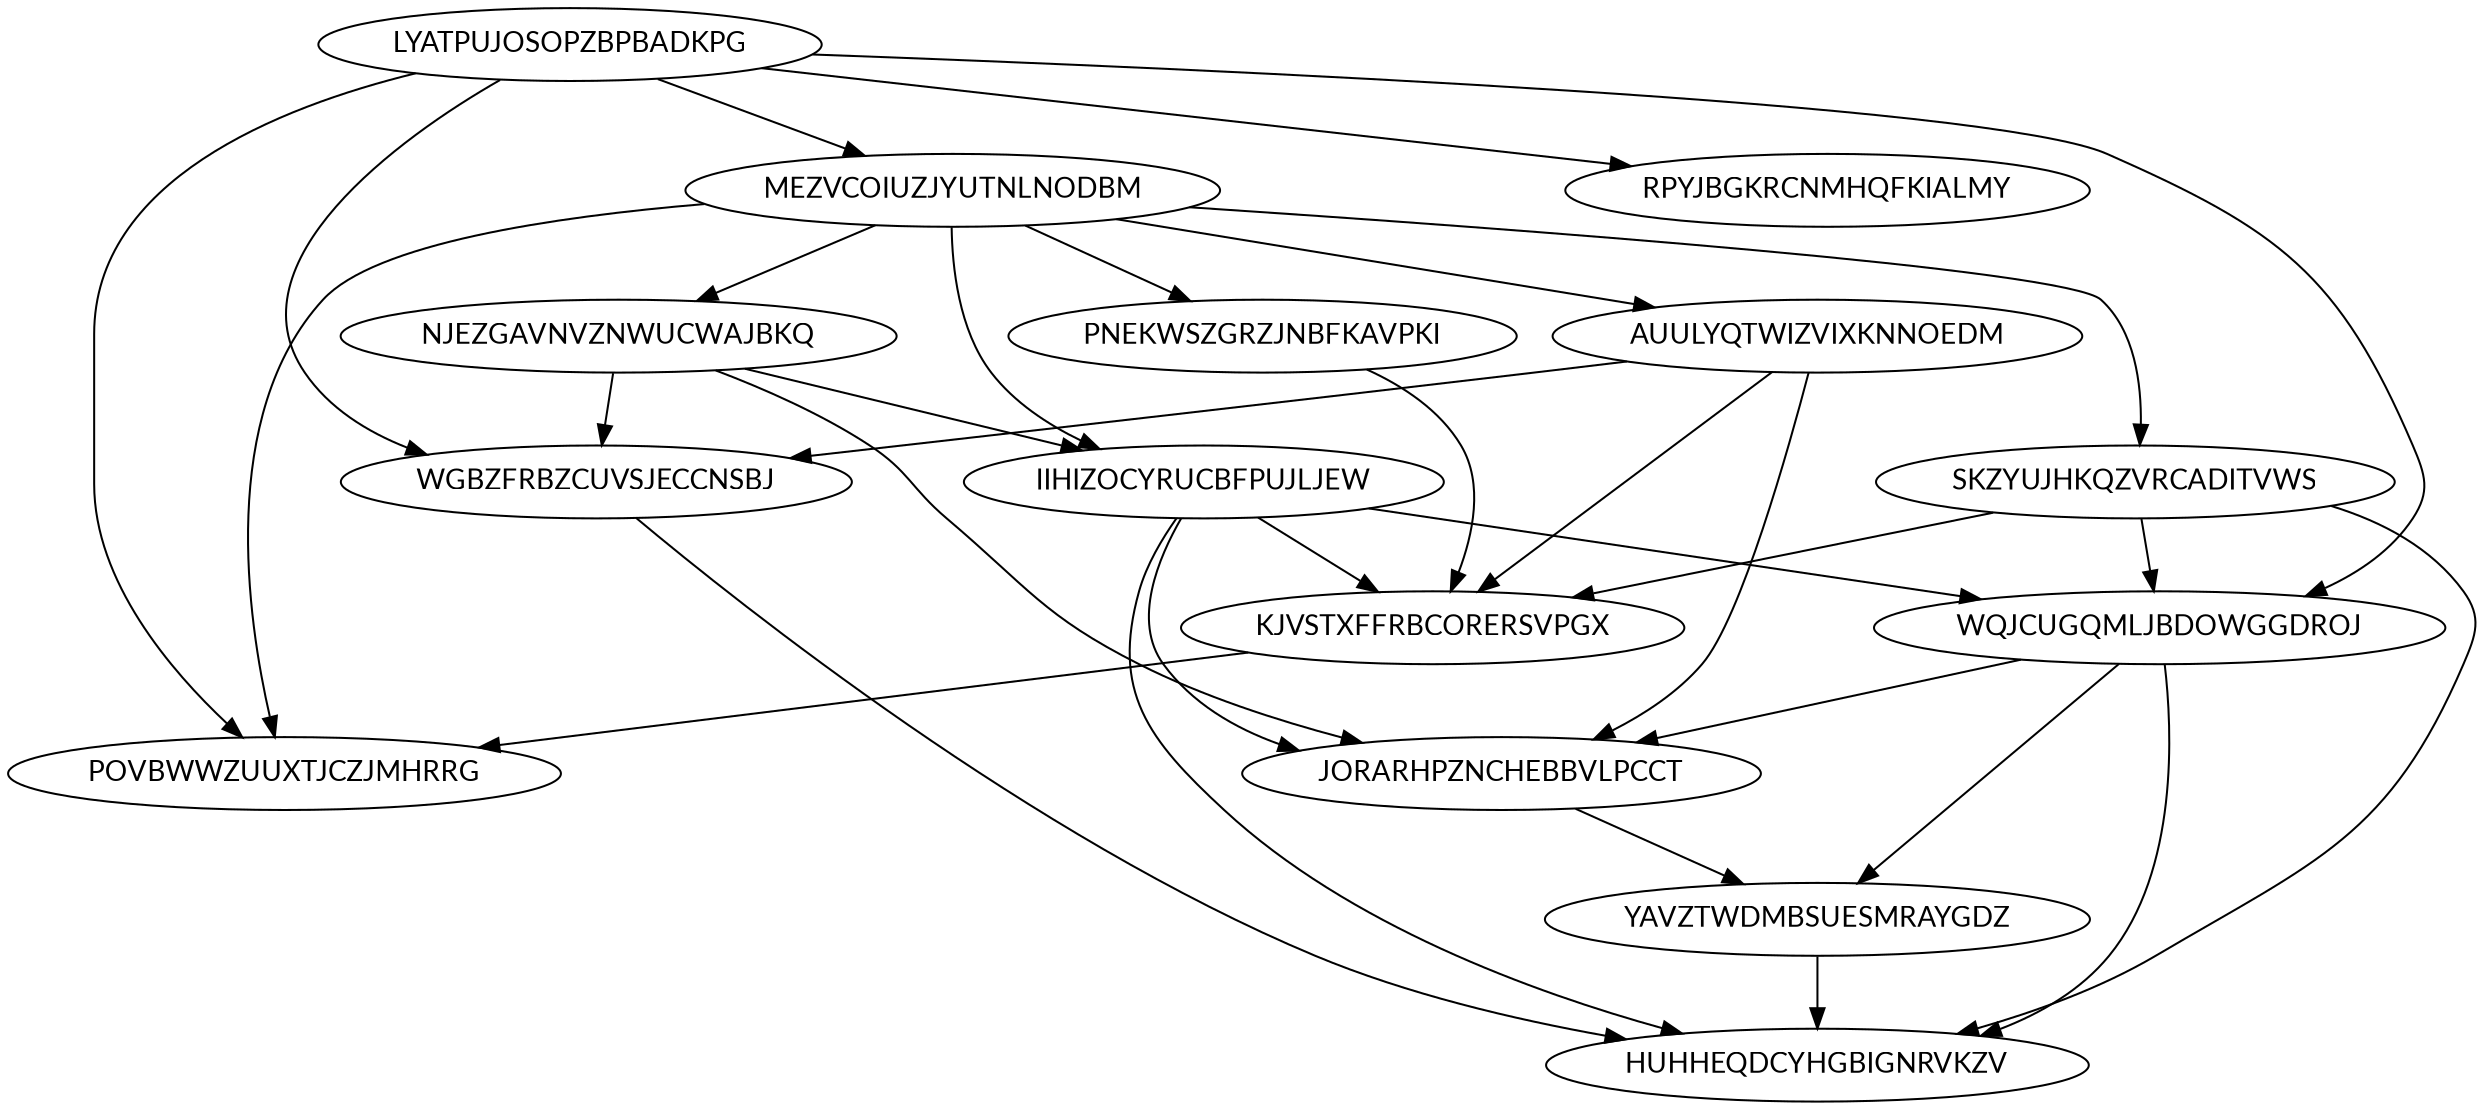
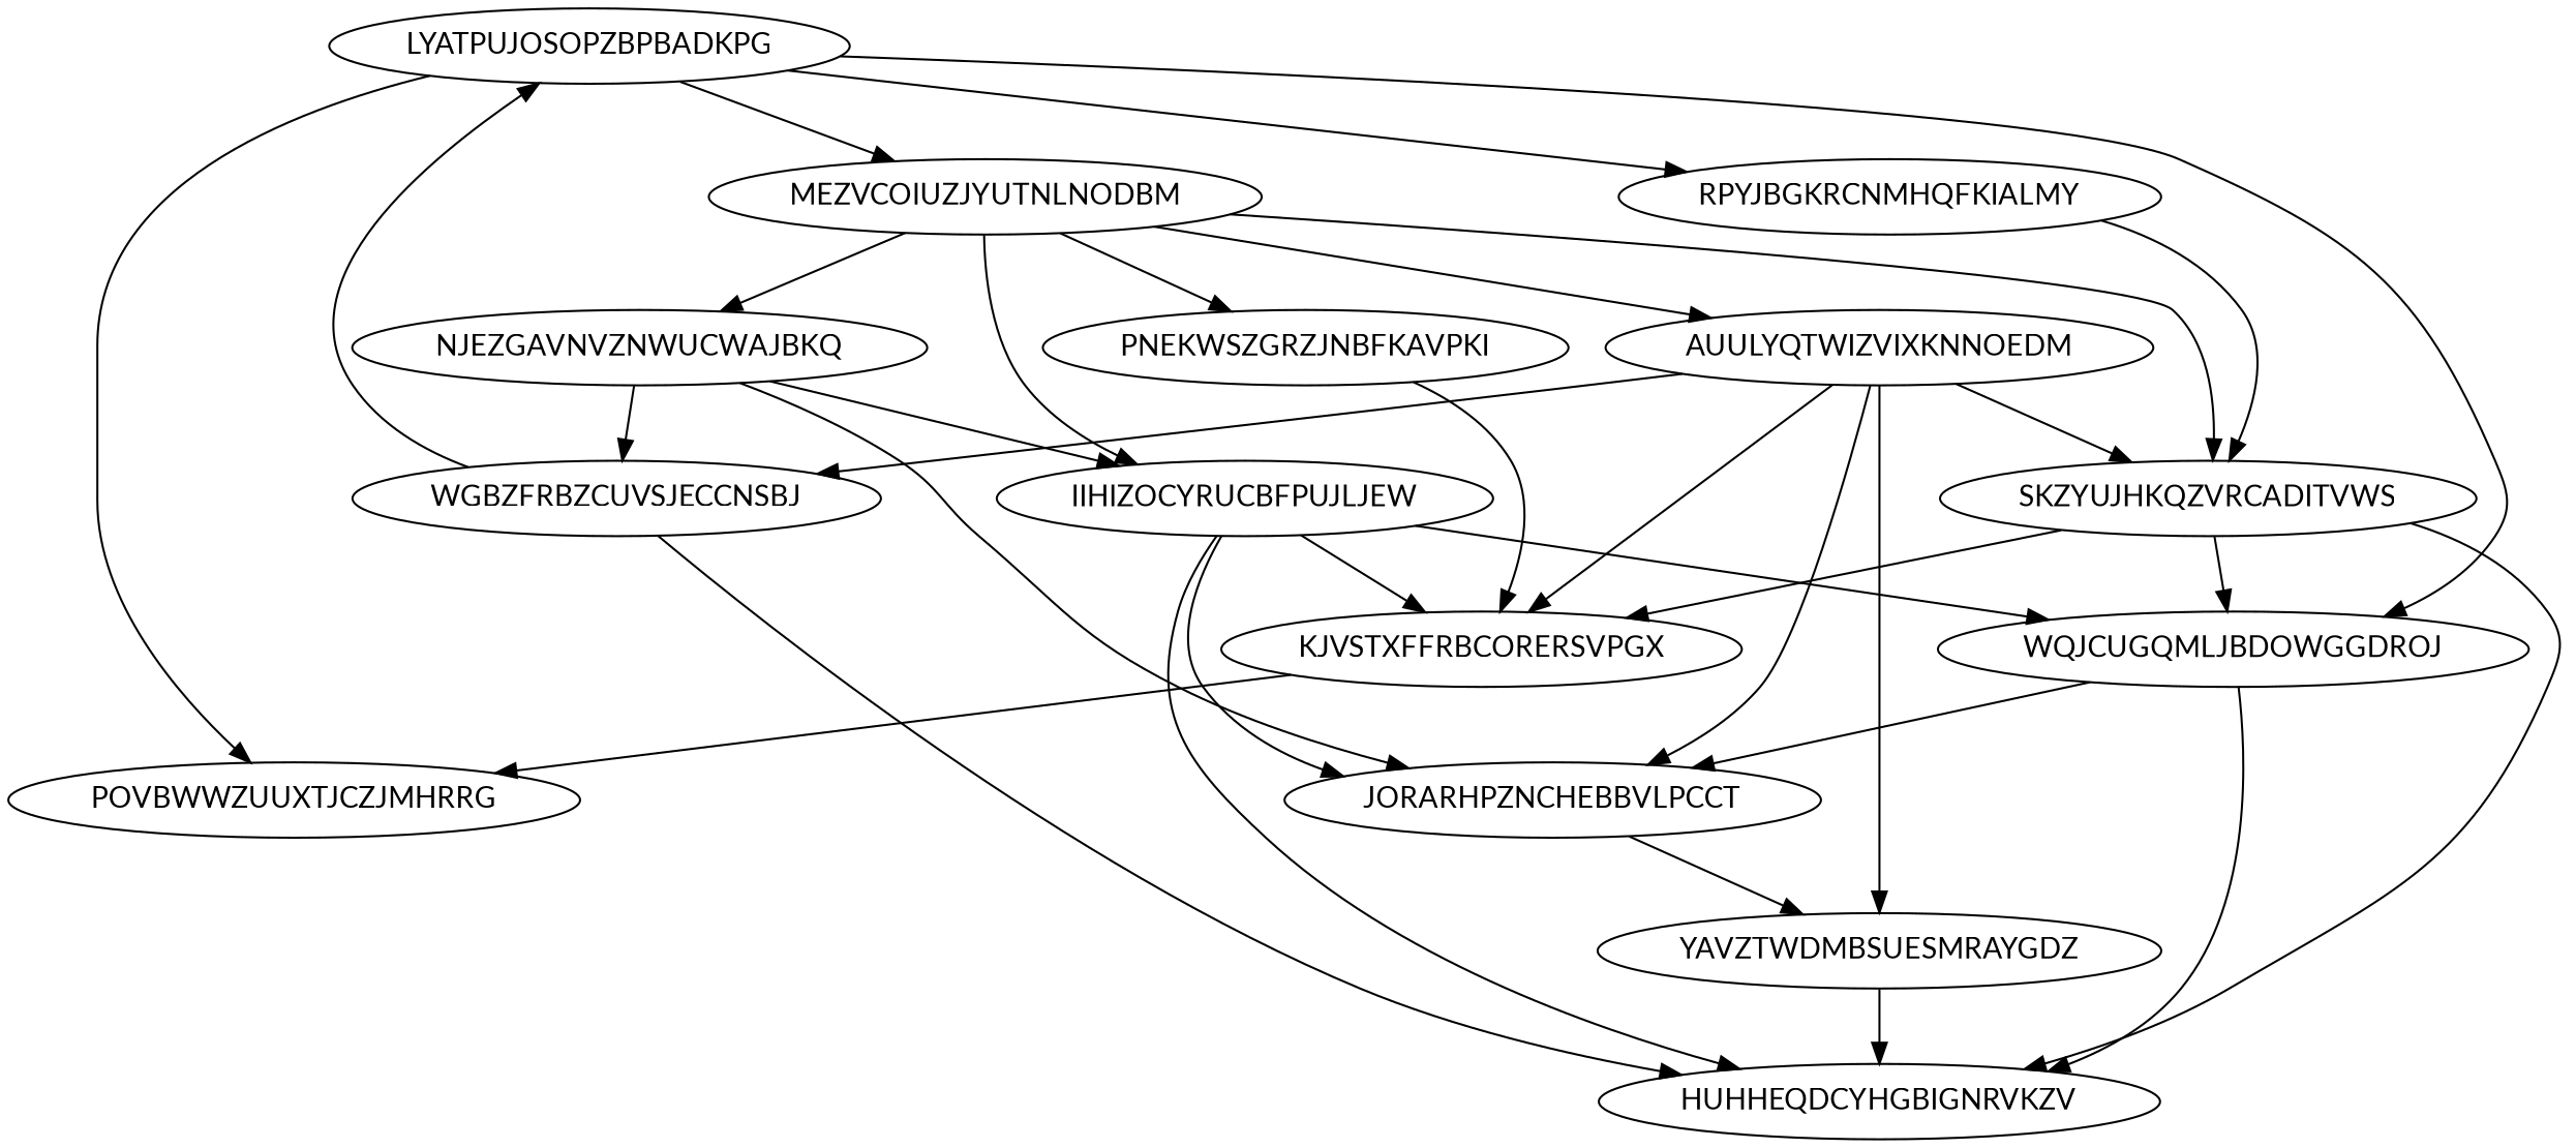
  digraph {
    fontname=Lato
    node [Weight=18 fontname=Lato]
    edge [Weight=15 fontname=Lato]
    LYATPUJOSOPZBPBADKPG [Weight=14]
    MEZVCOIUZJYUTNLNODBM [Weight=20]
    RPYJBGKRCNMHQFKIALMY [Weight=19]
    WQJCUGQMLJBDOWGGDROJ [Weight=14]
    WGBZFRBZCUVSJECCNSBJ [Weight=13]
    POVBWWZUUXTJCZJMHRRG [Weight=19]
    NJEZGAVNVZNWUCWAJBKQ [Weight=10]
    AUULYQTWIZVIXKNNOEDM [Weight=16]
    IIHIZOCYRUCBFPUJLJEW
    SKZYUJHKQZVRCADITVWS [Weight=11]
    PNEKWSZGRZJNBFKAVPKI
    JORARHPZNCHEBBVLPCCT [Weight=15]
    HUHHEQDCYHGBIGNRVKZV
    KJVSTXFFRBCORERSVPGX [Weight=17]
    YAVZTWDMBSUESMRAYGDZ [Weight=12]
    LYATPUJOSOPZBPBADKPG -> MEZVCOIUZJYUTNLNODBM [Weight=17]
    LYATPUJOSOPZBPBADKPG -> RPYJBGKRCNMHQFKIALMY [Weight=10]
    LYATPUJOSOPZBPBADKPG -> WQJCUGQMLJBDOWGGDROJ [Weight=10]
-   LYATPUJOSOPZBPBADKPG -> WGBZFRBZCUVSJECCNSBJ
+   WGBZFRBZCUVSJECCNSBJ -> LYATPUJOSOPZBPBADKPG
    LYATPUJOSOPZBPBADKPG -> POVBWWZUUXTJCZJMHRRG [Weight=17]
-   MEZVCOIUZJYUTNLNODBM -> POVBWWZUUXTJCZJMHRRG
    MEZVCOIUZJYUTNLNODBM -> NJEZGAVNVZNWUCWAJBKQ [Weight=14]
    MEZVCOIUZJYUTNLNODBM -> AUULYQTWIZVIXKNNOEDM
    MEZVCOIUZJYUTNLNODBM -> IIHIZOCYRUCBFPUJLJEW [Weight=14]
    MEZVCOIUZJYUTNLNODBM -> SKZYUJHKQZVRCADITVWS [Weight=14]
    MEZVCOIUZJYUTNLNODBM -> PNEKWSZGRZJNBFKAVPKI [Weight=18]
+   RPYJBGKRCNMHQFKIALMY -> SKZYUJHKQZVRCADITVWS [Weight=13]
    WQJCUGQMLJBDOWGGDROJ -> JORARHPZNCHEBBVLPCCT [Weight=14]
    WQJCUGQMLJBDOWGGDROJ -> HUHHEQDCYHGBIGNRVKZV
    WGBZFRBZCUVSJECCNSBJ -> HUHHEQDCYHGBIGNRVKZV [Weight=12]
    NJEZGAVNVZNWUCWAJBKQ -> WGBZFRBZCUVSJECCNSBJ [Weight=11]
    NJEZGAVNVZNWUCWAJBKQ -> IIHIZOCYRUCBFPUJLJEW [Weight=13]
    NJEZGAVNVZNWUCWAJBKQ -> JORARHPZNCHEBBVLPCCT [Weight=20]
    AUULYQTWIZVIXKNNOEDM -> WGBZFRBZCUVSJECCNSBJ [Weight=12]
+   AUULYQTWIZVIXKNNOEDM -> SKZYUJHKQZVRCADITVWS [Weight=14]
    AUULYQTWIZVIXKNNOEDM -> JORARHPZNCHEBBVLPCCT [Weight=20]
    AUULYQTWIZVIXKNNOEDM -> KJVSTXFFRBCORERSVPGX [Weight=13]
-   WQJCUGQMLJBDOWGGDROJ -> YAVZTWDMBSUESMRAYGDZ
+   AUULYQTWIZVIXKNNOEDM -> YAVZTWDMBSUESMRAYGDZ
    IIHIZOCYRUCBFPUJLJEW -> WQJCUGQMLJBDOWGGDROJ [Weight=16]
    IIHIZOCYRUCBFPUJLJEW -> JORARHPZNCHEBBVLPCCT [Weight=19]
    IIHIZOCYRUCBFPUJLJEW -> HUHHEQDCYHGBIGNRVKZV [Weight=13]
    IIHIZOCYRUCBFPUJLJEW -> KJVSTXFFRBCORERSVPGX
    SKZYUJHKQZVRCADITVWS -> WQJCUGQMLJBDOWGGDROJ [Weight=16]
    SKZYUJHKQZVRCADITVWS -> HUHHEQDCYHGBIGNRVKZV
    SKZYUJHKQZVRCADITVWS -> KJVSTXFFRBCORERSVPGX [Weight=16]
    PNEKWSZGRZJNBFKAVPKI -> KJVSTXFFRBCORERSVPGX [Weight=17]
    JORARHPZNCHEBBVLPCCT -> YAVZTWDMBSUESMRAYGDZ [Weight=16]
    KJVSTXFFRBCORERSVPGX -> POVBWWZUUXTJCZJMHRRG [Weight=18]
    YAVZTWDMBSUESMRAYGDZ -> HUHHEQDCYHGBIGNRVKZV [Weight=11]
  }
